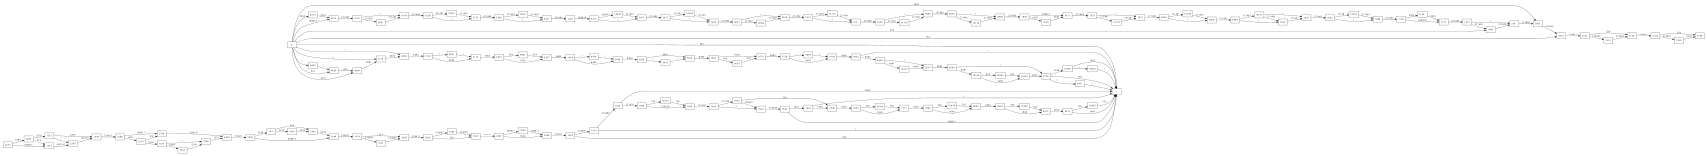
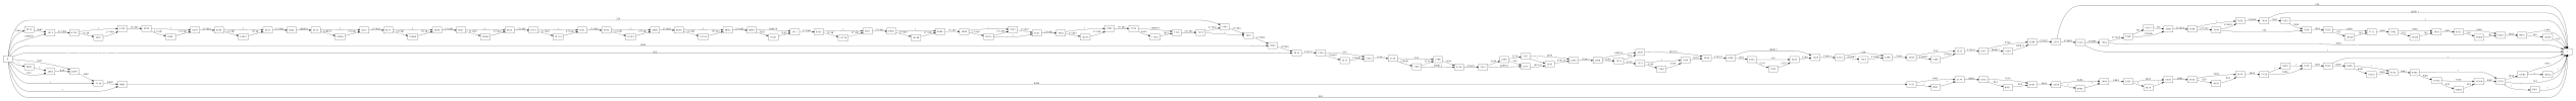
  digraph {
    fontname="Open Sans"
    rankdir=LR
    node [fontname="Open Sans" shape=rectangle]
    edge [fontname="Open Sans"]
    1983
    2001
    2003
    2016
    2104
    2140
    7310
    2146
    2188
    7339
+   2196
    2251
    2269
    2275
    7357
    2290
    2296
    2298
    2314
    2339
    7373
    2358
    7394
    7564
    2396
    2422
    2449
    2443
    7434
    2474
    2498
    7457
    2506
    2535
    7485
    2567
    2588
    11001
    2593
    1
    7524
    7565
    7568
    4682
    4683
    4699
    4718
    4866
    5152
    5179
    8941
    5376
    5397
    8961
    5458
    5494
    8996
    5506
    5530
    9019
    5653
    5674
    9039
    5738
    5759
    9059
    5944
    9466
    9574
    10572
    9580
    6014
    6015
    6125
    6146
    9981
    6258
    6279
    10001
    6306
    6327
    10021
    6402
    6410
    10036
    6431
    6617
    6638
    10068
    6647
    6674
    10094
    6710
    6731
    10114
    6785
    6806
    10134
    6839
    6860
    10154
    6890
    6911
    11021
    6926
    6951
    10178
    6965
    6986
    10198
    6989
    7022
    10215
    7027
    7063
    7084
    10255
    7104
    7125
    11041
    7273
    7589
    10315
    7599
    7604
    7620
    7638
    7634
    7650
    7635
    7715
    10420
    7982
    8003
    10440
    8202
    8223
    10460
    8915
    10465
    9778
    10743
    9961
    10785
    10764
    10805
    10824
    0
    1983 -> 2001 [label=271805]
    2001 -> 2003 [label=271806]
    2003 -> 2016 [label=273646]
    2016 -> 2104 [label=274411]
    2104 -> 2140 [label=324]
    2104 -> 7310 [label=274087]
    2140 -> 2146 [label=274411]
    7310 -> 2140 [label=274087]
    2146 -> 2188 [label=324]
    2146 -> 7339 [label=274087]
+   2188 -> 2196 [label=5594]
    7339 -> 2188 [label=5270]
+   7339 -> 2196 [label=268817]
+   2196 -> 2251 [label=274411]
    2251 -> 2269 [label=5594]
    2251 -> 2275 [label=268817]
    2269 -> 2275 [label=324]
    2269 -> 7357 [label=5270]
    2275 -> 2290 [label=269141]
    7357 -> 2290 [label=1]
    7357 -> 2296 [label=5269]
    2290 -> 2296 [label=269142]
    2296 -> 2298 [label=274411]
    2298 -> 2314 [label=5594]
    2298 -> 2339 [label=268817]
    2314 -> 2339 [label=324]
    2314 -> 7373 [label=5270]
    2339 -> 2358 [label=269141]
    7373 -> 7394 [label=1]
    7373 -> 7564 [label=5269]
    2358 -> 2396 [label=274411]
    7394 -> 2358 [label=5270]
    7564 -> 7394 [label=5269]
    2396 -> 2422 [label=5594]
    2396 -> 2449 [label=268817]
    2422 -> 2443 [label=324]
    2422 -> 7434 [label=5270]
    2449 -> 2474 [label=274411]
    2443 -> 2449 [label=5594]
    7434 -> 2443 [label=5270]
    2474 -> 2498 [label=324]
    2474 -> 7457 [label=274087]
    2498 -> 2506 [label=274411]
    7457 -> 2498 [label=274087]
    2506 -> 2535 [label=324]
    2506 -> 7485 [label=274087]
    2535 -> 2567 [label=274411]
    7485 -> 2535 [label=274087]
    2567 -> 2588 [label=5594]
    2567 -> 11001 [label=268817]
    2588 -> 2593 [label=274411]
    11001 -> 2588 [label=268817]
    2593 -> 1 [label=324]
    2593 -> 7524 [label=274087]
    7524 -> 1 [label=1]
    7524 -> 7565 [label=274086]
    7565 -> 1 [label=2663]
    7565 -> 7568 [label=271423]
    7568 -> 7589 [label=270658]
    7568 -> 10315 [label=765]
    4682 -> 4683 [label=1]
    4683 -> 4699 [label=824]
    4699 -> 4718 [label=8481]
    4718 -> 4866 [label=8482]
    4866 -> 5152 [label=8483]
    5152 -> 5179 [label=8482]
    5152 -> 8941 [label=1]
    5179 -> 5376 [label=8483]
    8941 -> 5179 [label=1]
    5376 -> 5397 [label=7659]
    5376 -> 8961 [label=824]
    5397 -> 5458 [label=8483]
    8961 -> 5397 [label=824]
    5458 -> 5494 [label=8482]
    5458 -> 8996 [label=1]
    5494 -> 5506 [label=8483]
    8996 -> 5494 [label=1]
    5506 -> 5530 [label=8482]
    5506 -> 9019 [label=1]
    5530 -> 5653 [label=8483]
    9019 -> 5530 [label=1]
    5653 -> 5674 [label=7659]
    5653 -> 9039 [label=824]
    5674 -> 5738 [label=8483]
    9039 -> 5674 [label=824]
    5738 -> 5759 [label=8482]
    5738 -> 9059 [label=1]
    5759 -> 5944 [label=8483]
    9059 -> 5759 [label=1]
    5944 -> 1 [label=1]
    5944 -> 9466 [label=8482]
    9466 -> 9574 [label=1]
    9466 -> 10572 [label=8481]
    9574 -> 9580 [label=8482]
    10572 -> 9574 [label=8481]
    9580 -> 9778 [label=1]
    9580 -> 10743 [label=8481]
    6014 -> 6015 [label=2664]
    6015 -> 6125 [label=271482]
    6125 -> 6146 [label=1]
    6125 -> 9981 [label=271481]
    6146 -> 6258 [label=271482]
    9981 -> 6146 [label=271481]
    6258 -> 6279 [label=1]
    6258 -> 10001 [label=271481]
    6279 -> 6306 [label=271482]
    10001 -> 6279 [label=271481]
    6306 -> 6327 [label=1]
    6306 -> 10021 [label=271481]
    6327 -> 6402 [label=271482]
    10021 -> 6327 [label=271481]
    6402 -> 6410 [label=268818]
    6410 -> 10036 [label=268817]
    6410 -> 6431 [label=1]
    10036 -> 6431 [label=271481]
    6431 -> 6617 [label=271482]
    6617 -> 6638 [label=1]
    6617 -> 10068 [label=271481]
    6638 -> 6647 [label=271482]
    10068 -> 6638 [label=271481]
    6647 -> 6674 [label=1]
    6647 -> 10094 [label=271481]
    6674 -> 6710 [label=271482]
    10094 -> 6674 [label=271481]
    6710 -> 6731 [label=1]
    6710 -> 10114 [label=271481]
    6731 -> 6785 [label=271482]
    10114 -> 6731 [label=271481]
    6785 -> 6806 [label=1]
    6785 -> 10134 [label=271481]
    6806 -> 6839 [label=271482]
    10134 -> 6806 [label=271481]
    6839 -> 6860 [label=1]
    6839 -> 10154 [label=271481]
    6860 -> 6890 [label=271482]
    10154 -> 6860 [label=271481]
    6890 -> 6911 [label=268819]
    6890 -> 11021 [label=2663]
    6911 -> 6926 [label=271482]
    11021 -> 6911 [label=2663]
    6926 -> 6951 [label=1]
    6926 -> 10178 [label=271481]
    6951 -> 6965 [label=271482]
    10178 -> 6951 [label=271481]
    6965 -> 6986 [label=1]
    6965 -> 10198 [label=271481]
    6986 -> 6989 [label=271482]
    10198 -> 6986 [label=271481]
    6989 -> 7022 [label=1]
    6989 -> 10215 [label=271481]
    7022 -> 7027 [label=271481]
    10215 -> 7022 [label=271480]
    10215 -> 7027 [label=1]
    7027 -> 7063 [label=271482]
    7063 -> 7084 [label=1]
    7063 -> 10255 [label=271481]
    7084 -> 7104 [label=271482]
    10255 -> 7084 [label=271481]
    7104 -> 7125 [label=268819]
    7104 -> 11041 [label=2663]
    7125 -> 7273 [label=271482]
    11041 -> 7125 [label=2663]
    7273 -> 1983 [label=271481]
    7273 -> 2001 [label=1]
    7589 -> 7599 [label=271423]
    10315 -> 7589 [label=765]
    7599 -> 7604 [label=271422]
    7599 -> 7620 [label=1]
    7604 -> 7620 [label=270657]
    7604 -> 7638 [label=765]
    7620 -> 7634 [label=270658]
    7638 -> 7650 [label=2605]
    7634 -> 1 [label=268817]
    7634 -> 7635 [label=1841]
    7650 -> 7715 [label=1840]
    7650 -> 10420 [label=765]
    7635 -> 1 [label=1]
    7635 -> 7638 [label=1840]
    7715 -> 7982 [label=2605]
    10420 -> 7715 [label=765]
    7982 -> 8003 [label=1840]
    7982 -> 10440 [label=765]
    8003 -> 8202 [label=2605]
    10440 -> 8003 [label=765]
    8202 -> 8223 [label=1840]
    8202 -> 10460 [label=765]
    8223 -> 8915 [label=2605]
    10460 -> 8223 [label=765]
    8915 -> 1 [label=1840]
    8915 -> 10465 [label=765]
    10465 -> 1 [label=765]
    9778 -> 1 [label=823]
    9778 -> 9961 [label=1]
    9778 -> 10785 [label=7658]
    10743 -> 10764 [label=7658]
    10743 -> 10805 [label=823]
    9961 -> 1 [label=1]
    10785 -> 1 [label=7657]
    10785 -> 10824 [label=1]
    10764 -> 9778 [label=8481]
    10805 -> 10764 [label=823]
    10824 -> 1 [label=1]
    0 -> 1983 [label=324]
    0 -> 2003 [label=1840]
    0 -> 2016 [label=765]
    0 -> 1 [label=582]
    0 -> 4682 [label=1]
    0 -> 4683 [label=823]
    0 -> 4699 [label=7657]
    0 -> 4718 [label=1]
    0 -> 4866 [label=1]
    0 -> 6014 [label=2664]
    0 -> 6015 [label=268818]
  }
